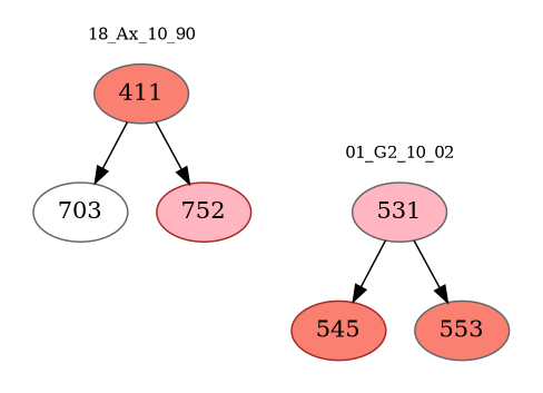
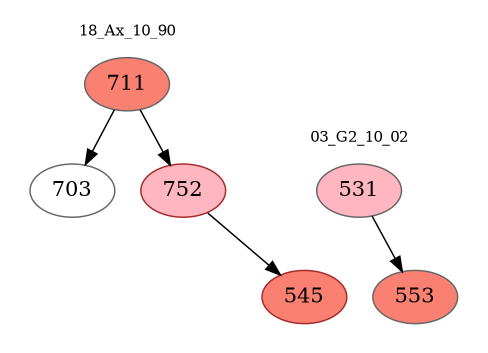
  digraph {
    node [color=gray40 fillcolor=salmon style=filled]
    edge [color=black]
-   n1 [label=411]
+   n1 [label=711]
    n2 [fillcolor=white label=703]
    n3 [color=brown fillcolor=lightpink label=752]
    n4 [fillcolor=lightpink label=531]
    n5 [label=553]
    n6 [color=brown label=545]
    subgraph cluster_1 {
      color=white
      fontsize=10
      label="18_Ax_10_90"
      n1
      n2
      n3
    }
    subgraph cluster_2 {
      color=white
      fontsize=10
-     label="01_G2_10_02"
+     label="03_G2_10_02"
      n4
      n5
      n6
    }
    n1 -> n2
    n1 -> n3
    n4 -> n5
-   n4 -> n6
+   n3 -> n6
  }
